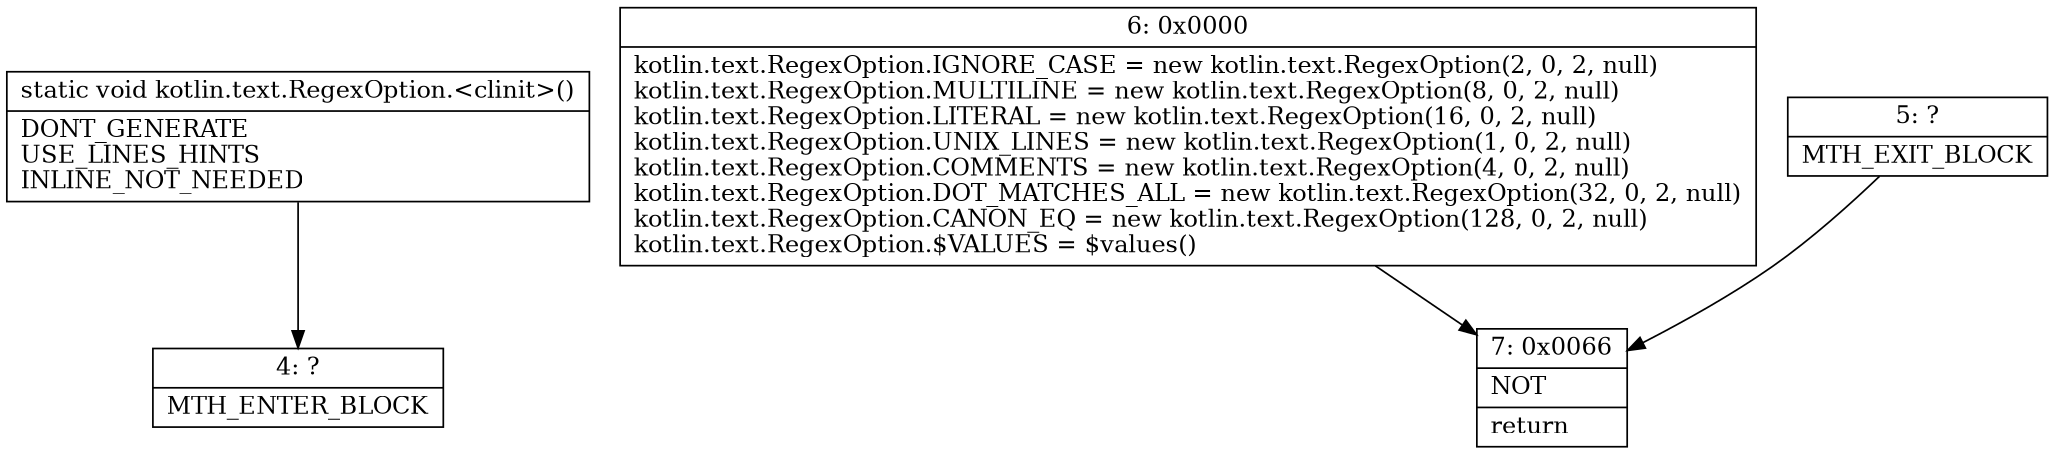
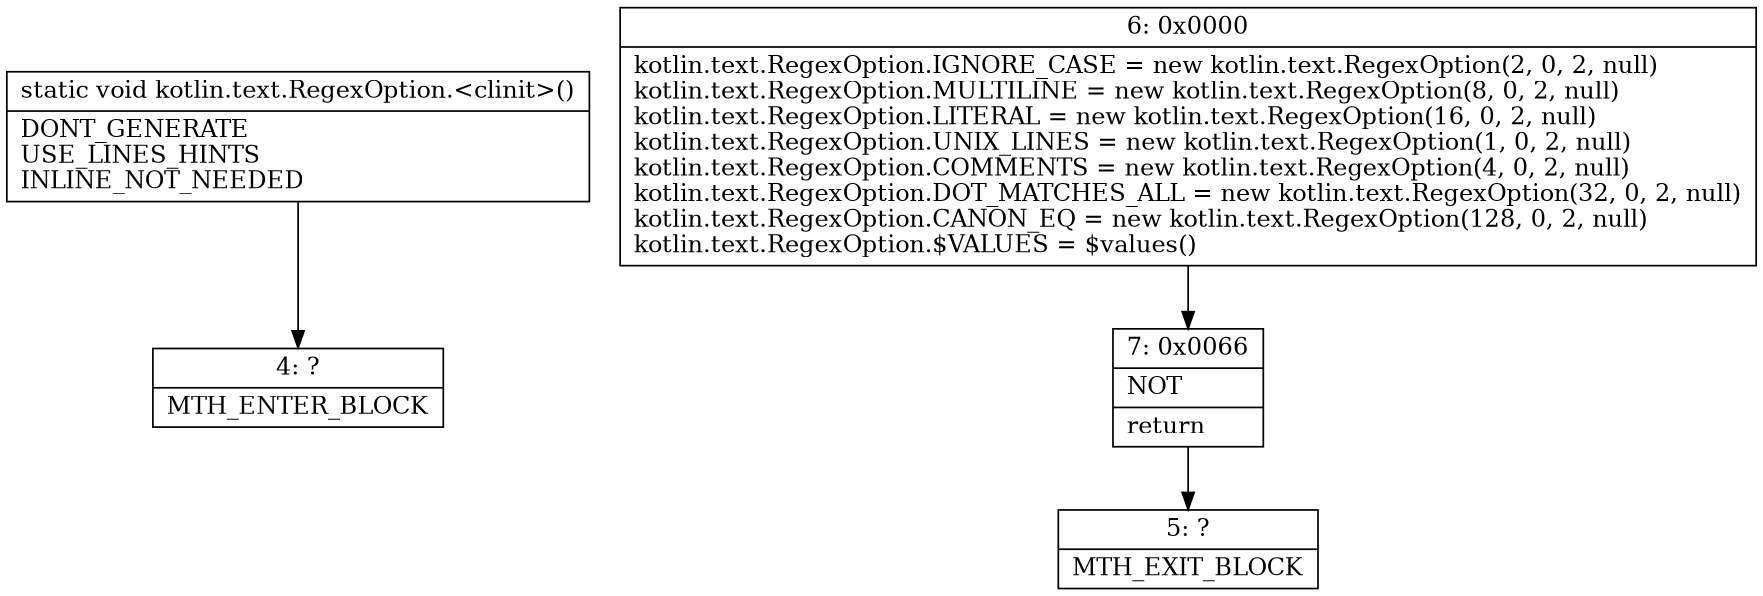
  digraph {
    node [shape=record]
    n1 [label="{4\:\ ?|MTH_ENTER_BLOCK\l}"]
    n2 [label="{6\:\ 0x0000|kotlin.text.RegexOption.IGNORE_CASE = new kotlin.text.RegexOption(2, 0, 2, null)\lkotlin.text.RegexOption.MULTILINE = new kotlin.text.RegexOption(8, 0, 2, null)\lkotlin.text.RegexOption.LITERAL = new kotlin.text.RegexOption(16, 0, 2, null)\lkotlin.text.RegexOption.UNIX_LINES = new kotlin.text.RegexOption(1, 0, 2, null)\lkotlin.text.RegexOption.COMMENTS = new kotlin.text.RegexOption(4, 0, 2, null)\lkotlin.text.RegexOption.DOT_MATCHES_ALL = new kotlin.text.RegexOption(32, 0, 2, null)\lkotlin.text.RegexOption.CANON_EQ = new kotlin.text.RegexOption(128, 0, 2, null)\lkotlin.text.RegexOption.$VALUES = $values()\l}"]
    n3 [label="{7\:\ 0x0066|NOT\l|return\l}"]
    n4 [label="{5\:\ ?|MTH_EXIT_BLOCK\l}"]
    n5 [label="{static void kotlin.text.RegexOption.\<clinit\>()  | DONT_GENERATE\lUSE_LINES_HINTS\lINLINE_NOT_NEEDED\l}"]
    n2 -> n3
-   n4 -> n3
+   n3 -> n4
    n5 -> n1
  }
